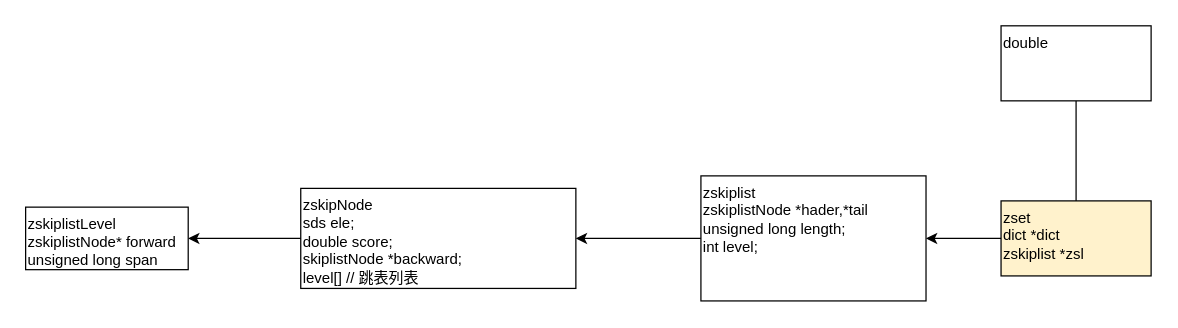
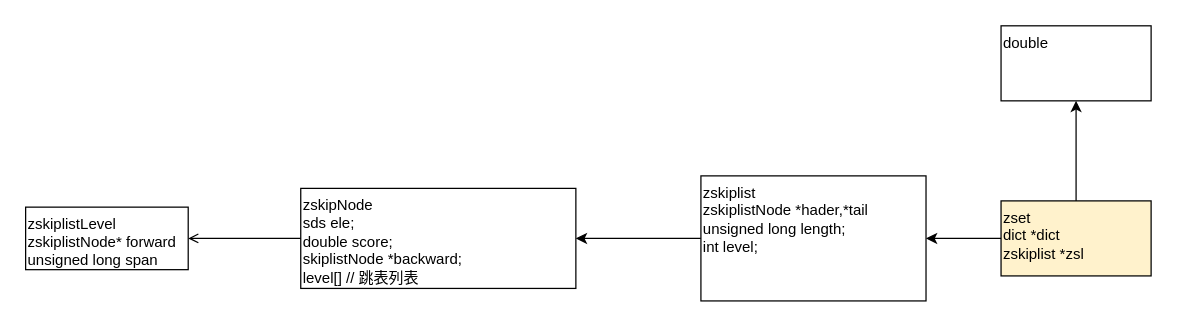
  <mxCell id="0" />
  <mxCell id="1" parent="0" />
- <mxCell id="2" value="" style="edgeStyle=orthogonalEdgeStyle;rounded=0;orthogonalLoop=1;jettySize=auto;html=1;endArrow=none;" parent="1" source="3" target="7" edge="1"><mxGeometry relative="1" as="geometry" /></mxCell>
+ <mxCell id="2" value="" style="edgeStyle=orthogonalEdgeStyle;rounded=0;orthogonalLoop=1;jettySize=auto;html=1;" parent="1" source="3" target="7" edge="1"><mxGeometry relative="1" as="geometry" /></mxCell>
  <mxCell id="3" value="zset&lt;br&gt;dict *dict&lt;br&gt;zskiplist *zsl" style="rounded=0;whiteSpace=wrap;html=1;align=left;verticalAlign=top;fillColor=#fff2cc;" parent="1" vertex="1"><mxGeometry x="800" y="160" width="120" height="60" as="geometry" /></mxCell>
  <mxCell id="4" value="" style="edgeStyle=orthogonalEdgeStyle;rounded=0;orthogonalLoop=1;jettySize=auto;html=1;" parent="1" source="5" target="8" edge="1"><mxGeometry relative="1" as="geometry" /></mxCell>
  <mxCell id="5" value="zskiplist&lt;br&gt;zskiplistNode *hader,*tail&lt;br&gt;unsigned long length;&lt;br&gt;int level;" style="rounded=0;whiteSpace=wrap;html=1;align=left;verticalAlign=top;" parent="1" vertex="1"><mxGeometry x="560" y="140" width="180" height="100" as="geometry" /></mxCell>
  <mxCell id="6" value="" style="endArrow=classic;html=1;rounded=0;entryX=1;entryY=0.5;entryDx=0;entryDy=0;" parent="1" source="3" target="5" edge="1"><mxGeometry width="50" height="50" relative="1" as="geometry"><mxPoint x="590" y="480" as="sourcePoint" /><mxPoint x="640" y="430" as="targetPoint" /></mxGeometry></mxCell>
  <mxCell id="7" value="double" style="rounded=0;whiteSpace=wrap;html=1;align=left;verticalAlign=top;" parent="1" vertex="1"><mxGeometry x="800" y="20" width="120" height="60" as="geometry" /></mxCell>
  <mxCell id="8" value="zskipNode&lt;br&gt;sds ele;&lt;br&gt;double score;&lt;br&gt;skiplistNode *backward;&lt;br&gt;level[] // 跳表列表" style="rounded=0;whiteSpace=wrap;html=1;align=left;verticalAlign=top;" parent="1" vertex="1"><mxGeometry x="240" y="150" width="220" height="80" as="geometry" /></mxCell>
  <mxCell id="9" value="zskiplistLevel&lt;br&gt;zskiplistNode* forward&lt;br&gt;unsigned long span" style="rounded=0;whiteSpace=wrap;html=1;align=left;verticalAlign=top;" parent="1" vertex="1"><mxGeometry x="20" y="165" width="130" height="50" as="geometry" /></mxCell>
- <mxCell id="10" value="" style="endArrow=classic;html=1;rounded=0;entryX=1;entryY=0.5;entryDx=0;entryDy=0;exitX=0;exitY=0.5;exitDx=0;exitDy=0;" parent="1" source="8" target="9" edge="1"><mxGeometry width="50" height="50" relative="1" as="geometry"><mxPoint x="220" y="330" as="sourcePoint" /><mxPoint x="270" y="280" as="targetPoint" /></mxGeometry></mxCell>
+ <mxCell id="10" value="" style="endArrow=open;html=1;rounded=0;entryX=1;entryY=0.5;entryDx=0;entryDy=0;exitX=0;exitY=0.5;exitDx=0;exitDy=0;" parent="1" source="8" target="9" edge="1"><mxGeometry width="50" height="50" relative="1" as="geometry"><mxPoint x="220" y="330" as="sourcePoint" /><mxPoint x="270" y="280" as="targetPoint" /></mxGeometry></mxCell>
